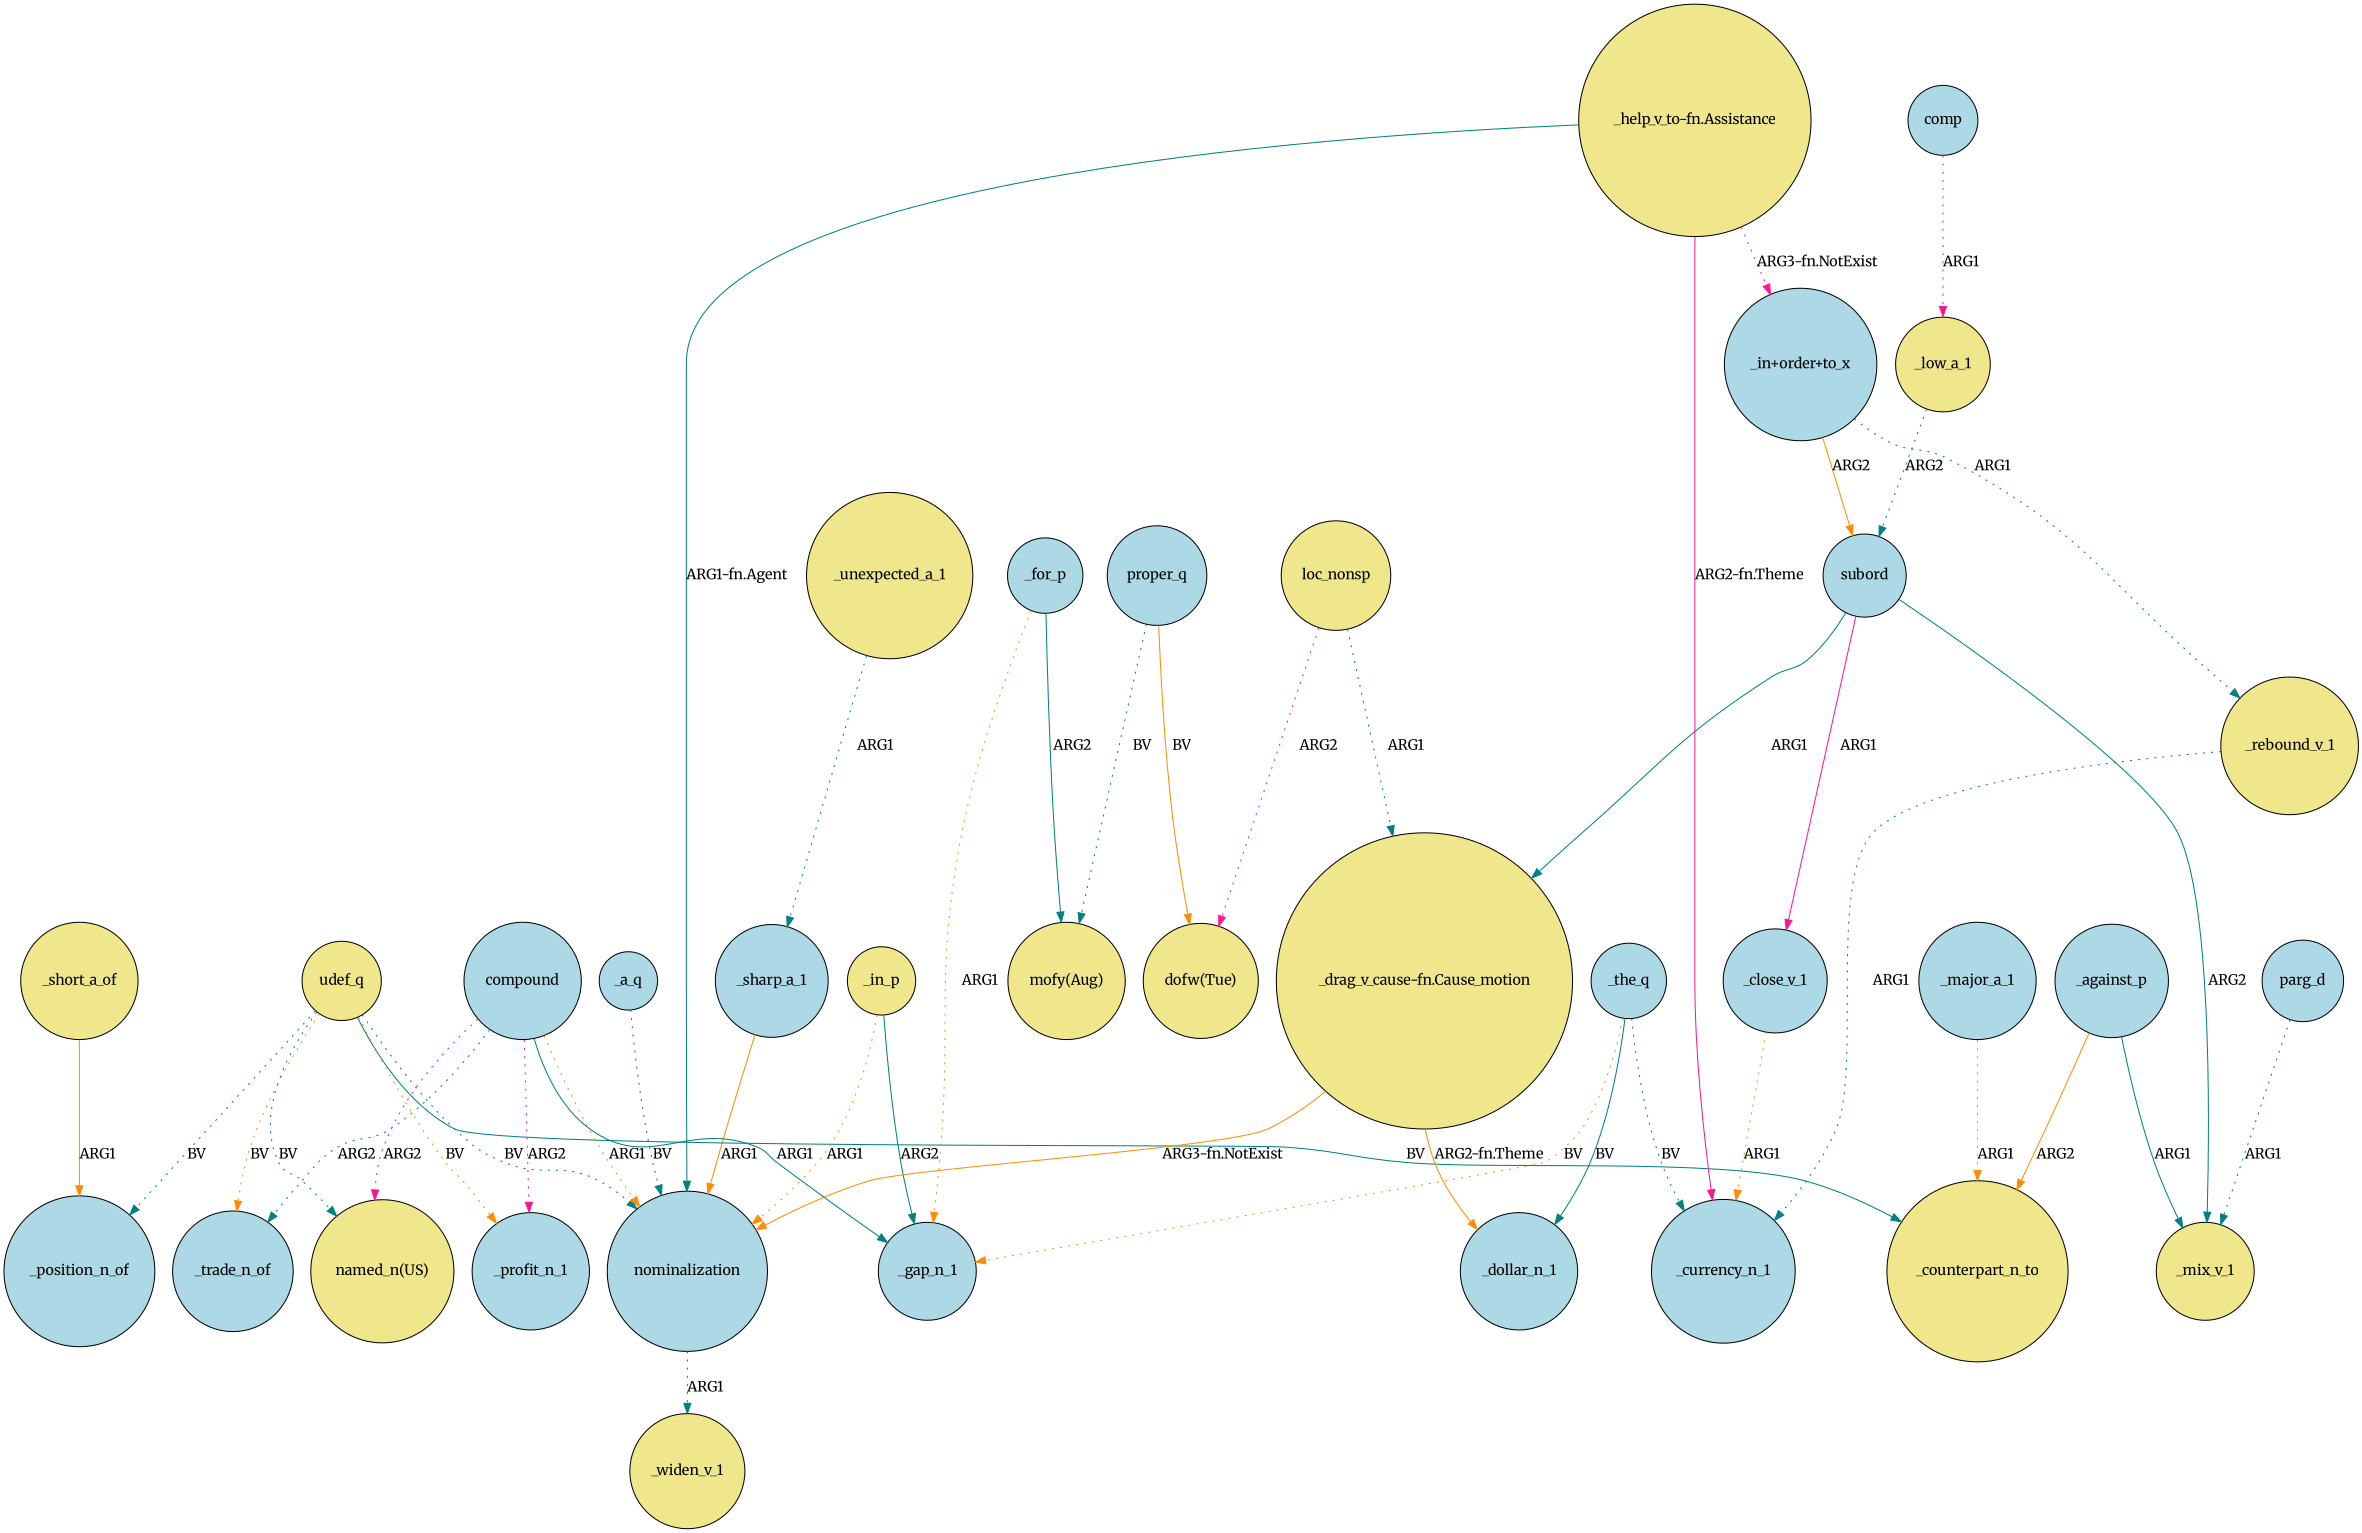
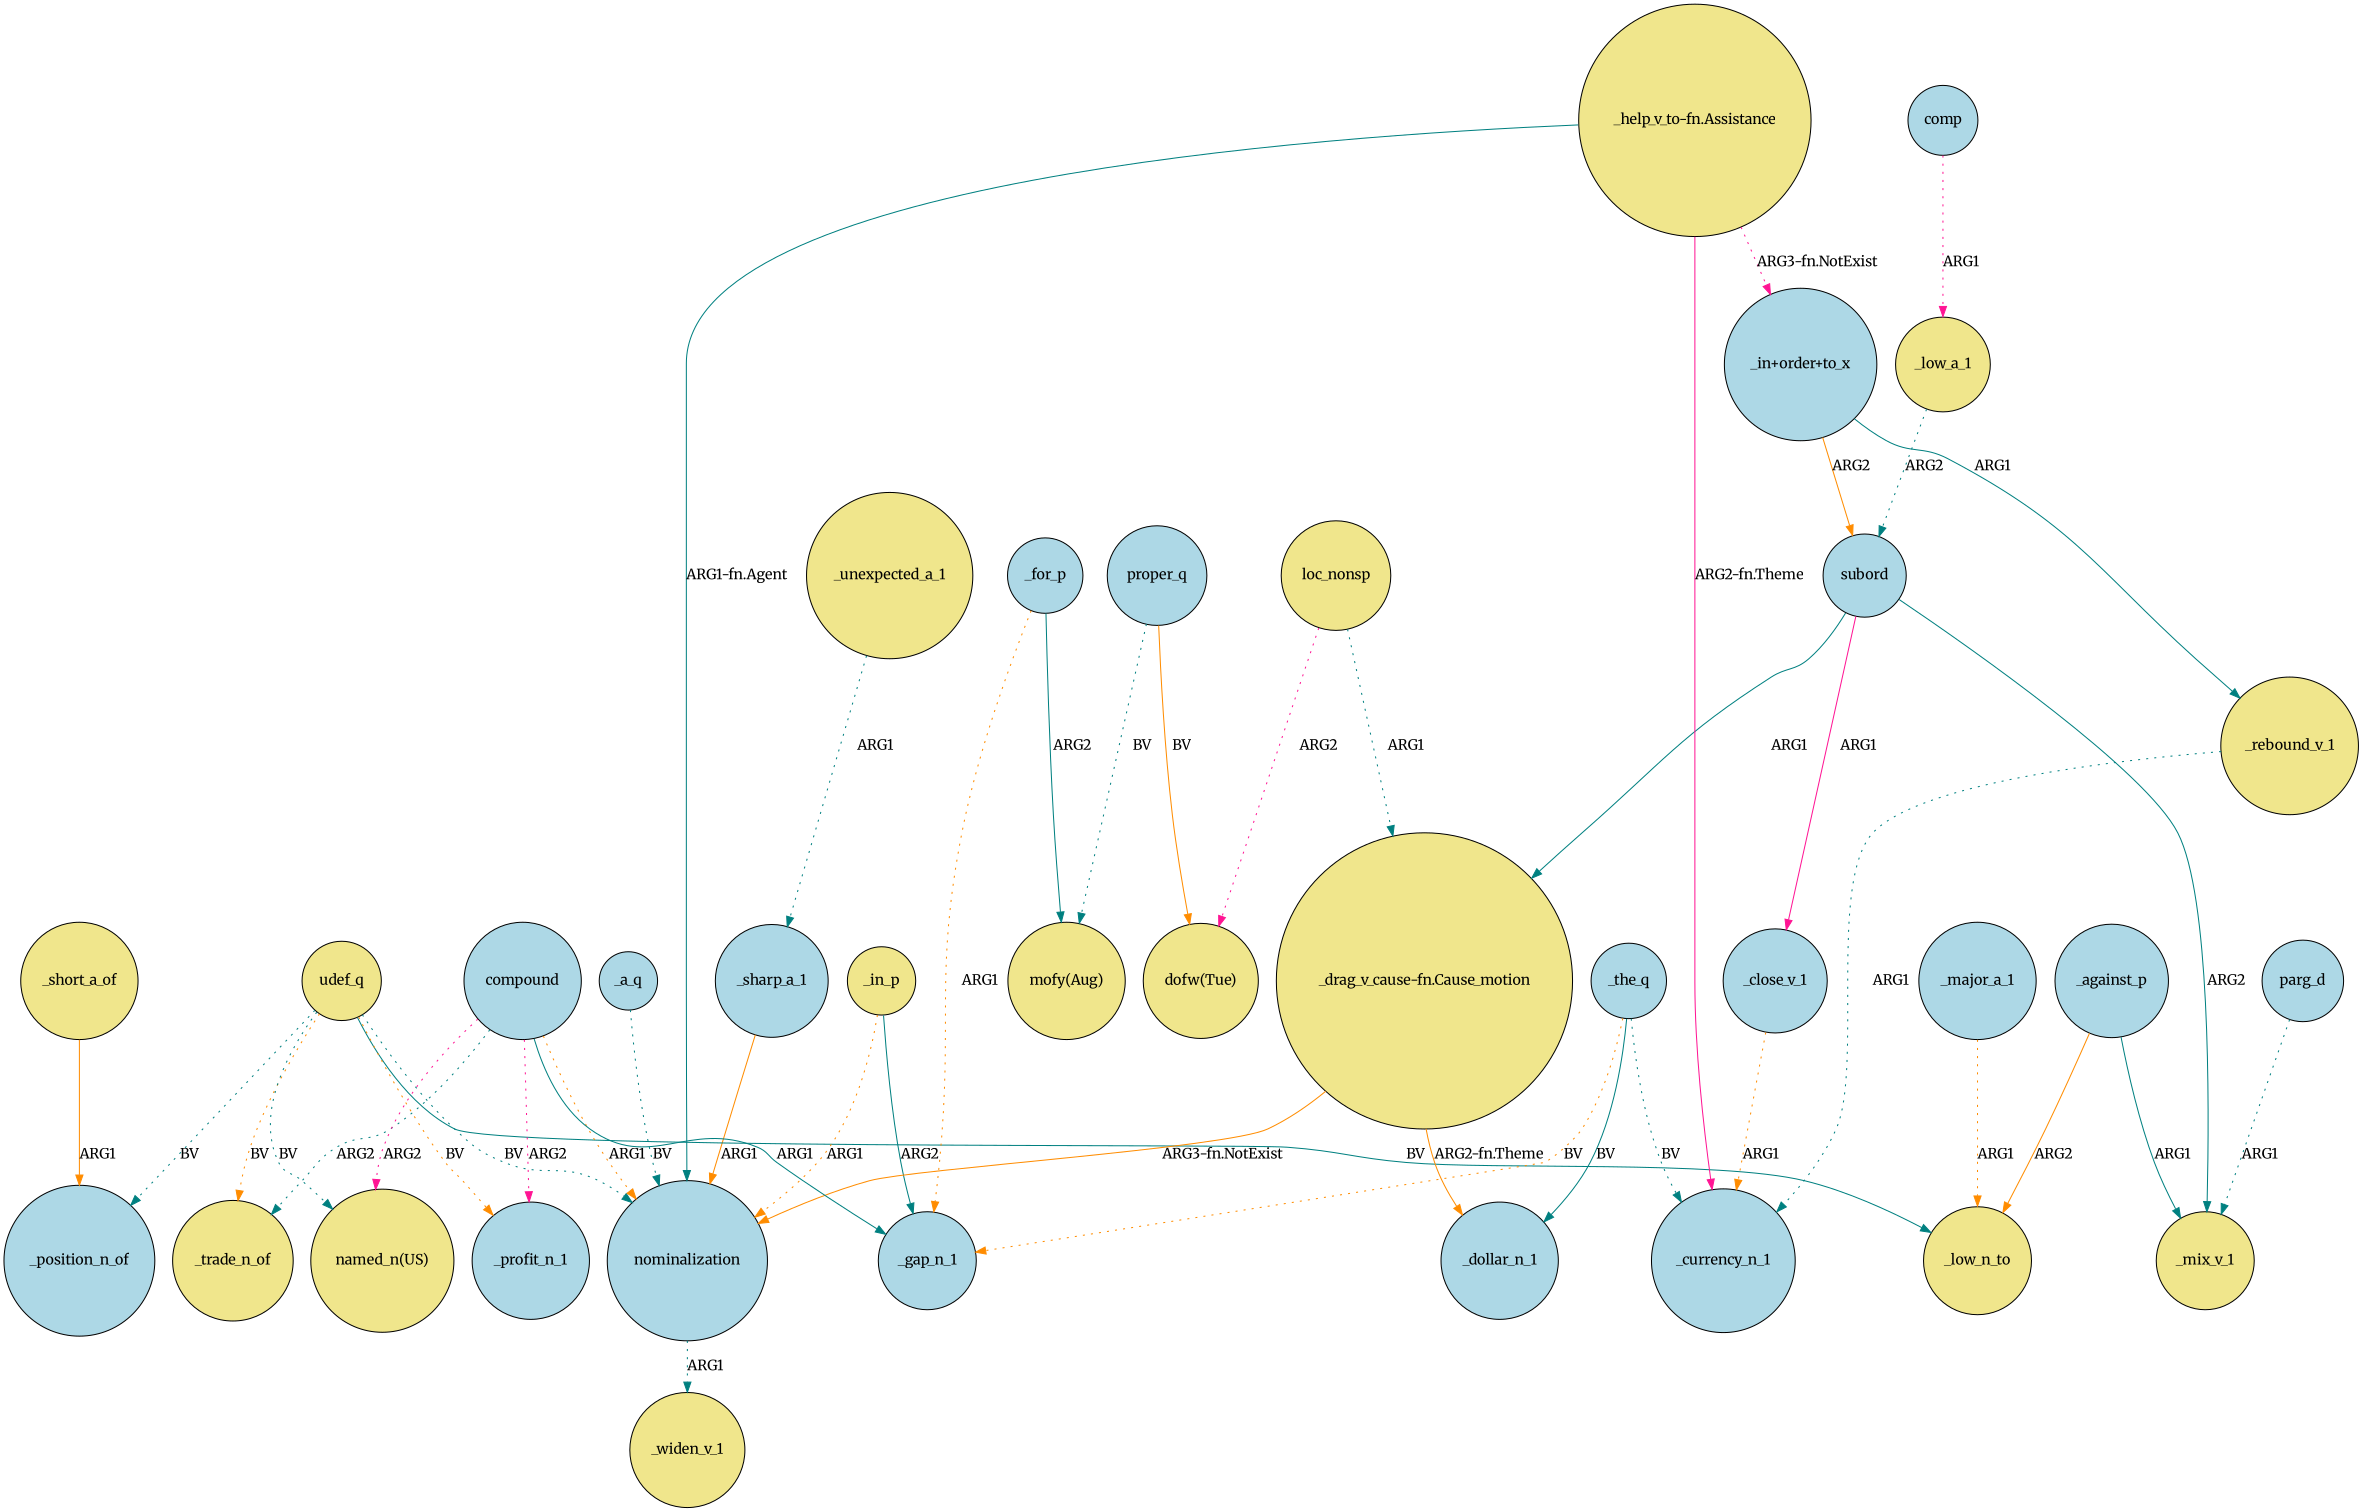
  digraph {
    fontname=Merriweather
    node [fillcolor=lightblue fontname=Merriweather shape=circle style=filled]
    edge [color=teal fontname=Merriweather style=dotted]
    _close_v_1
    _currency_n_1
    _sharp_a_1
    nominalization
    _widen_v_1 [fillcolor=khaki]
    udef_q [fillcolor=khaki]
    _position_n_of
-   _trade_n_of
+   _trade_n_of [fillcolor=khaki]
    "named_n(US)" [fillcolor=khaki]
-   _counterpart_n_to [fillcolor=khaki]
+   _counterpart_n_to [fillcolor=khaki label=_low_n_to]
    _profit_n_1
    _in_p [fillcolor=khaki]
    _gap_n_1
    subord
    _mix_v_1 [fillcolor=khaki]
    "_drag_v_cause-fn.Cause_motion" [fillcolor=khaki]
    _low_a_1 [fillcolor=khaki]
    _dollar_n_1
    "_help_v_to-fn.Assistance" [fillcolor=khaki]
    "_in+order+to_x"
    _rebound_v_1 [fillcolor=khaki]
    _for_p
    "mofy(Aug)" [fillcolor=khaki]
    _the_q
    _against_p
    proper_q
    "dofw(Tue)" [fillcolor=khaki]
    _a_q
    _major_a_1
    compound
    _unexpected_a_1 [fillcolor=khaki]
    loc_nonsp [fillcolor=khaki]
    _short_a_of [fillcolor=khaki]
    comp
    parg_d
    _close_v_1 -> _currency_n_1 [color=darkorange label=ARG1]
    _sharp_a_1 -> nominalization [color=darkorange label=ARG1 style=solid]
    nominalization -> _widen_v_1 [label=ARG1]
    udef_q -> nominalization [label=BV]
    udef_q -> _position_n_of [label=BV]
    udef_q -> _trade_n_of [color=darkorange label=BV]
    udef_q -> "named_n(US)" [label=BV]
    udef_q -> _counterpart_n_to [label=BV style=solid]
    udef_q -> _profit_n_1 [color=darkorange label=BV]
    _in_p -> nominalization [color=darkorange label=ARG1]
    _in_p -> _gap_n_1 [label=ARG2 style=solid]
    subord -> _close_v_1 [color=deeppink label=ARG1 style=solid]
    subord -> _mix_v_1 [label=ARG2 style=solid]
    subord -> "_drag_v_cause-fn.Cause_motion" [label=ARG1 style=solid]
    "_drag_v_cause-fn.Cause_motion" -> nominalization [color=darkorange label="ARG3-fn.NotExist" style=solid]
    "_drag_v_cause-fn.Cause_motion" -> _dollar_n_1 [color=darkorange label="ARG2-fn.Theme" style=solid]
    _low_a_1 -> subord [label=ARG2]
    "_help_v_to-fn.Assistance" -> _currency_n_1 [color=deeppink label="ARG2-fn.Theme" style=solid]
    "_help_v_to-fn.Assistance" -> nominalization [label="ARG1-fn.Agent" style=solid]
    "_help_v_to-fn.Assistance" -> "_in+order+to_x" [color=deeppink label="ARG3-fn.NotExist"]
    "_in+order+to_x" -> subord [color=darkorange label=ARG2 style=solid]
-   "_in+order+to_x" -> _rebound_v_1 [label=ARG1]
+   "_in+order+to_x" -> _rebound_v_1 [label=ARG1 style=solid]
    _rebound_v_1 -> _currency_n_1 [label=ARG1]
    _for_p -> _gap_n_1 [color=darkorange label=ARG1]
    _for_p -> "mofy(Aug)" [label=ARG2 style=solid]
    _the_q -> _currency_n_1 [label=BV]
    _the_q -> _gap_n_1 [color=darkorange label=BV]
    _the_q -> _dollar_n_1 [label=BV style=solid]
    _against_p -> _counterpart_n_to [color=darkorange label=ARG2 style=solid]
    _against_p -> _mix_v_1 [label=ARG1 style=solid]
    proper_q -> "mofy(Aug)" [label=BV]
    proper_q -> "dofw(Tue)" [color=darkorange label=BV style=solid]
    _a_q -> nominalization [label=BV]
    _major_a_1 -> _counterpart_n_to [color=darkorange label=ARG1]
    compound -> nominalization [color=darkorange label=ARG1]
    compound -> _trade_n_of [label=ARG2]
    compound -> "named_n(US)" [color=deeppink label=ARG2]
    compound -> _profit_n_1 [color=deeppink label=ARG2]
    compound -> _gap_n_1 [label=ARG1 style=solid]
    _unexpected_a_1 -> _sharp_a_1 [label=ARG1]
    loc_nonsp -> "_drag_v_cause-fn.Cause_motion" [label=ARG1]
    loc_nonsp -> "dofw(Tue)" [color=deeppink label=ARG2]
    _short_a_of -> _position_n_of [color=darkorange label=ARG1 style=solid]
    comp -> _low_a_1 [color=deeppink label=ARG1]
    parg_d -> _mix_v_1 [label=ARG1]
  }
